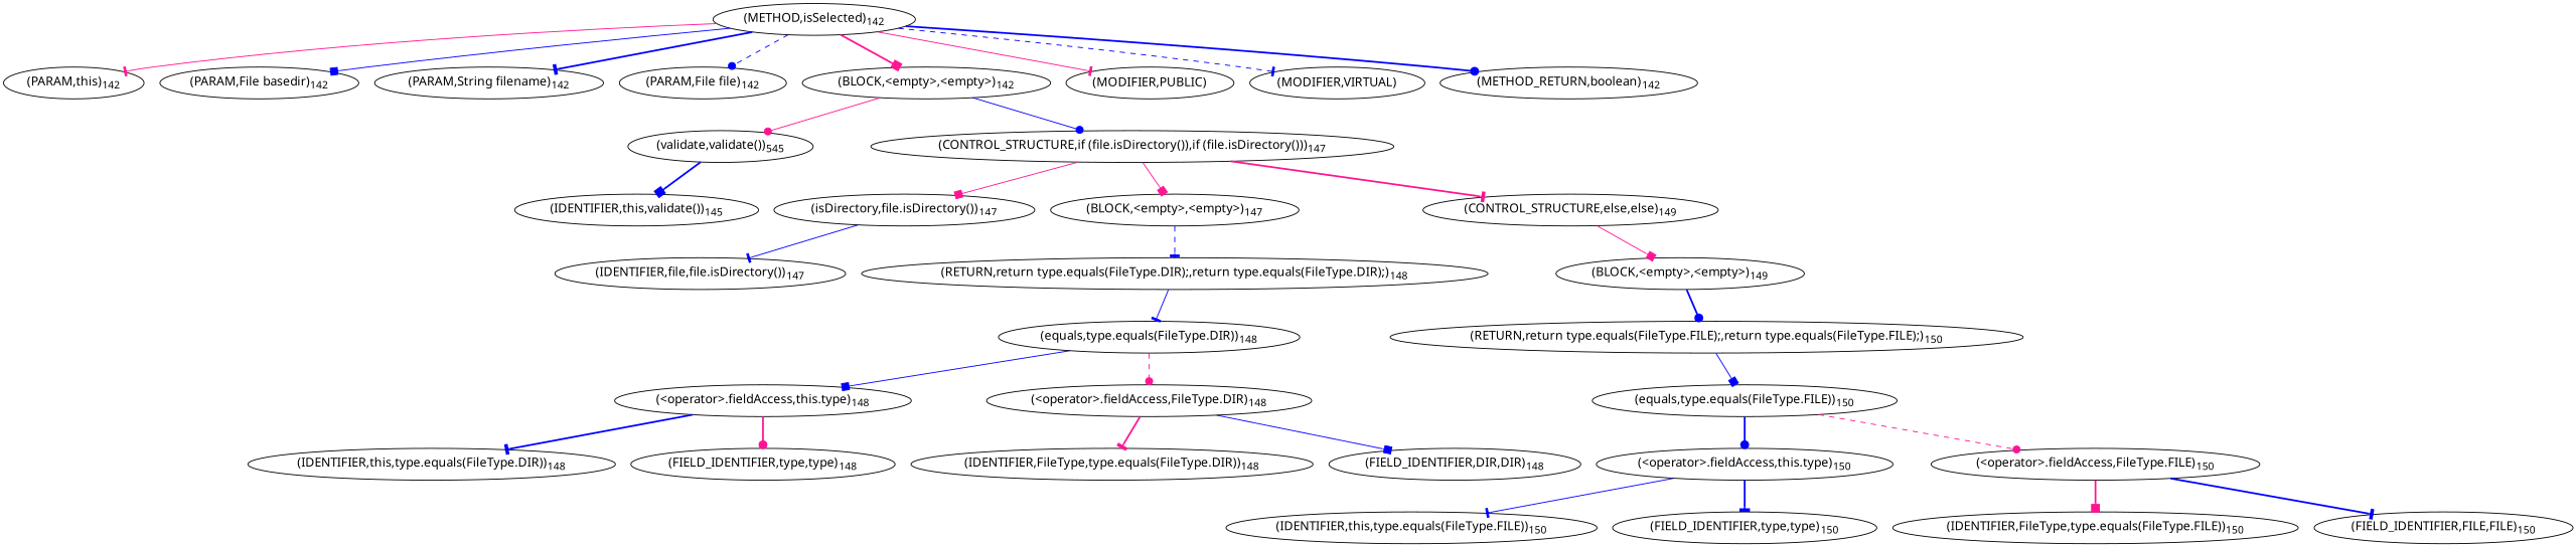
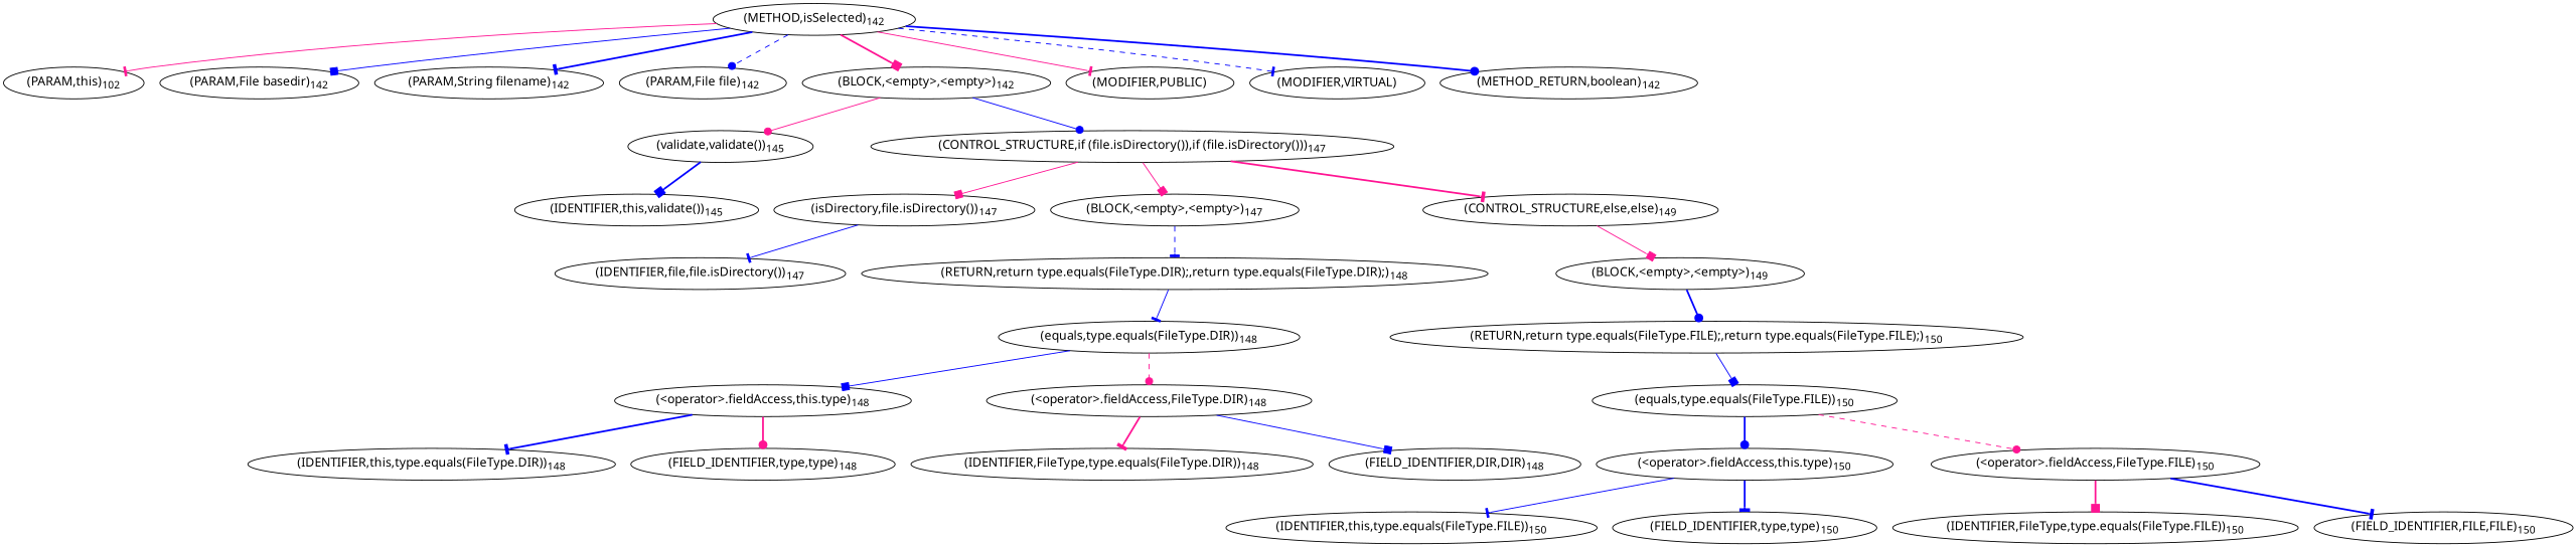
  digraph {
    fontname="Noto Sans"
    node [fontname="Noto Sans"]
    edge [arrowhead=tee color=blue fontname="Noto Sans" style=solid]
    n1 [label=<(METHOD,isSelected)<SUB>142</SUB>>]
-   n2 [label=<(PARAM,this)<SUB>142</SUB>>]
+   n2 [label=<(PARAM,this)<SUB>102</SUB>>]
    n3 [label=<(PARAM,File basedir)<SUB>142</SUB>>]
    n4 [label=<(PARAM,String filename)<SUB>142</SUB>>]
    n5 [label=<(PARAM,File file)<SUB>142</SUB>>]
    n6 [label=<(BLOCK,&lt;empty&gt;,&lt;empty&gt;)<SUB>142</SUB>>]
    n7 [label=<(MODIFIER,PUBLIC)>]
    n8 [label=<(MODIFIER,VIRTUAL)>]
    n9 [label=<(METHOD_RETURN,boolean)<SUB>142</SUB>>]
-   n10 [label=<(validate,validate())<SUB>545</SUB>>]
+   n10 [label=<(validate,validate())<SUB>145</SUB>>]
    n11 [label=<(CONTROL_STRUCTURE,if (file.isDirectory()),if (file.isDirectory()))<SUB>147</SUB>>]
    n12 [label=<(IDENTIFIER,this,validate())<SUB>145</SUB>>]
    n13 [label=<(isDirectory,file.isDirectory())<SUB>147</SUB>>]
    n14 [label=<(BLOCK,&lt;empty&gt;,&lt;empty&gt;)<SUB>147</SUB>>]
    n15 [label=<(CONTROL_STRUCTURE,else,else)<SUB>149</SUB>>]
    n16 [label=<(IDENTIFIER,file,file.isDirectory())<SUB>147</SUB>>]
    n17 [label=<(RETURN,return type.equals(FileType.DIR);,return type.equals(FileType.DIR);)<SUB>148</SUB>>]
    n18 [label=<(BLOCK,&lt;empty&gt;,&lt;empty&gt;)<SUB>149</SUB>>]
    n19 [label=<(equals,type.equals(FileType.DIR))<SUB>148</SUB>>]
    n20 [label=<(&lt;operator&gt;.fieldAccess,this.type)<SUB>148</SUB>>]
    n21 [label=<(&lt;operator&gt;.fieldAccess,FileType.DIR)<SUB>148</SUB>>]
    n22 [label=<(IDENTIFIER,this,type.equals(FileType.DIR))<SUB>148</SUB>>]
    n23 [label=<(FIELD_IDENTIFIER,type,type)<SUB>148</SUB>>]
    n24 [label=<(IDENTIFIER,FileType,type.equals(FileType.DIR))<SUB>148</SUB>>]
    n25 [label=<(FIELD_IDENTIFIER,DIR,DIR)<SUB>148</SUB>>]
    n26 [label=<(RETURN,return type.equals(FileType.FILE);,return type.equals(FileType.FILE);)<SUB>150</SUB>>]
    n27 [label=<(equals,type.equals(FileType.FILE))<SUB>150</SUB>>]
    n28 [label=<(&lt;operator&gt;.fieldAccess,this.type)<SUB>150</SUB>>]
    n29 [label=<(&lt;operator&gt;.fieldAccess,FileType.FILE)<SUB>150</SUB>>]
    n30 [label=<(IDENTIFIER,this,type.equals(FileType.FILE))<SUB>150</SUB>>]
    n31 [label=<(FIELD_IDENTIFIER,type,type)<SUB>150</SUB>>]
    n32 [label=<(IDENTIFIER,FileType,type.equals(FileType.FILE))<SUB>150</SUB>>]
    n33 [label=<(FIELD_IDENTIFIER,FILE,FILE)<SUB>150</SUB>>]
    n1 -> n2 [color=deeppink]
    n1 -> n3 [arrowhead=box]
    n1 -> n4 [style=bold]
    n1 -> n5 [arrowhead=dot style=dashed]
    n1 -> n6 [arrowhead=box color=deeppink style=bold]
    n1 -> n7 [color=deeppink]
    n1 -> n8 [style=dashed]
    n1 -> n9 [arrowhead=dot style=bold]
    n6 -> n10 [arrowhead=dot color=deeppink]
    n6 -> n11 [arrowhead=dot]
    n10 -> n12 [arrowhead=box style=bold]
    n11 -> n13 [arrowhead=box color=deeppink]
    n11 -> n14 [arrowhead=box color=deeppink]
    n11 -> n15 [color=deeppink style=bold]
    n13 -> n16
    n14 -> n17 [style=dashed]
    n15 -> n18 [arrowhead=box color=deeppink]
    n17 -> n19
    n18 -> n26 [arrowhead=dot style=bold]
    n19 -> n20 [arrowhead=box]
    n19 -> n21 [arrowhead=dot color=deeppink style=dashed]
    n20 -> n22 [style=bold]
    n20 -> n23 [arrowhead=dot color=deeppink style=bold]
    n21 -> n24 [color=deeppink style=bold]
    n21 -> n25 [arrowhead=box]
    n26 -> n27 [arrowhead=box]
    n27 -> n28 [arrowhead=dot style=bold]
    n27 -> n29 [arrowhead=dot color=deeppink style=dashed]
    n28 -> n30
    n28 -> n31 [style=bold]
    n29 -> n32 [arrowhead=box color=deeppink style=bold]
    n29 -> n33 [style=bold]
  }
